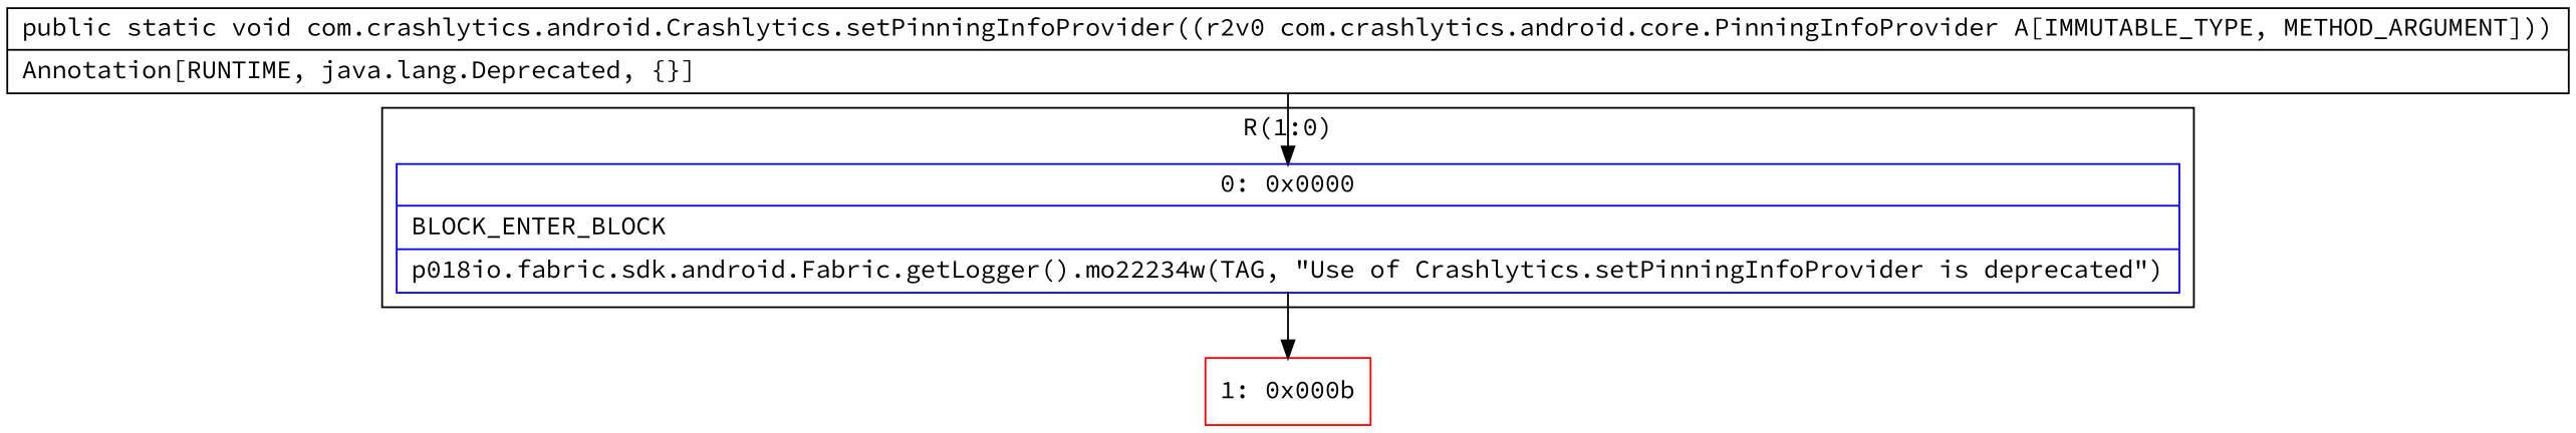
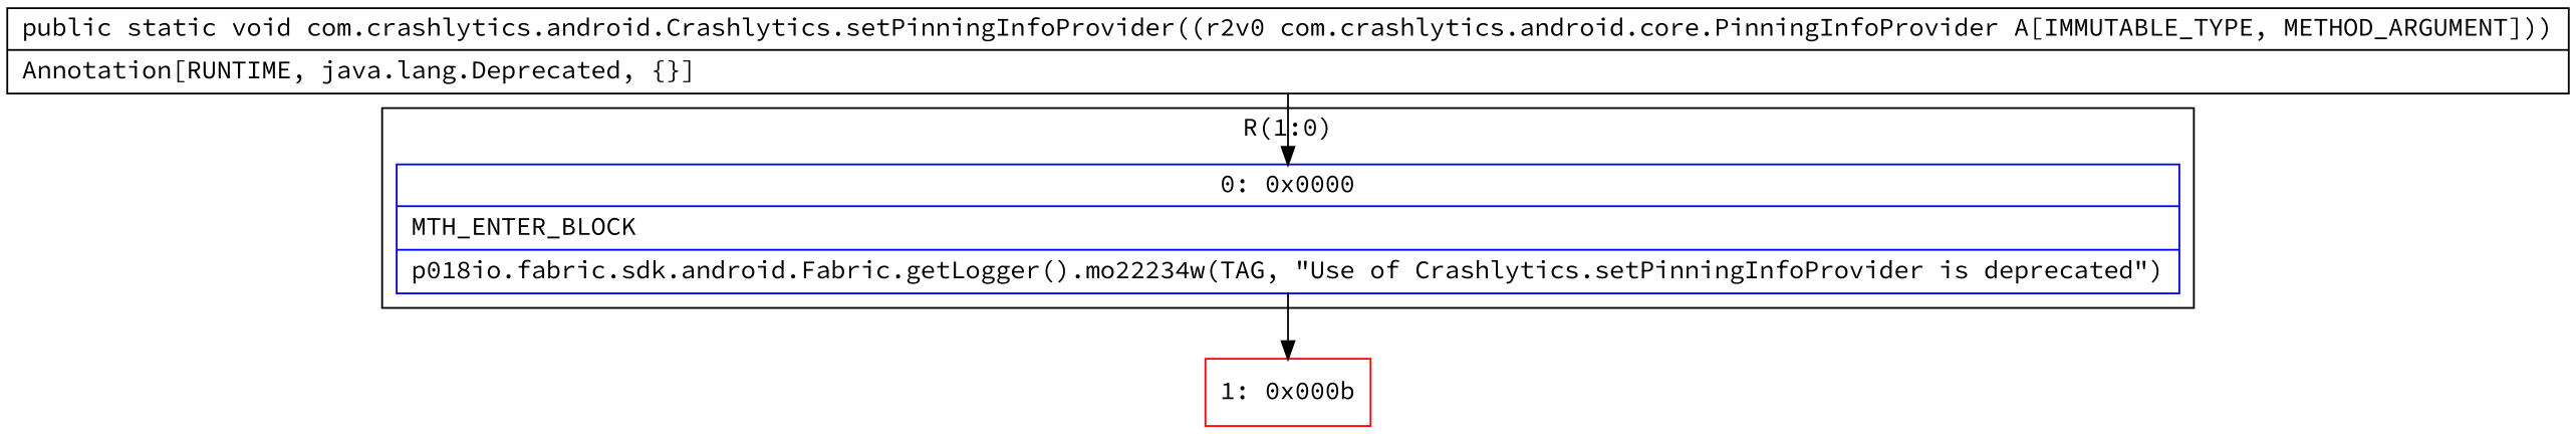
  digraph {
    fontname="Source Code Pro"
    node [shape=record fontname="Source Code Pro"]
    edge [fontname="Source Code Pro"]
-   n1 [color=blue label="{0\:\ 0x0000|BLOCK_ENTER_BLOCK\l|p018io.fabric.sdk.android.Fabric.getLogger().mo22234w(TAG, \"Use of Crashlytics.setPinningInfoProvider is deprecated\")\l}"]
+   n1 [color=blue label="{0\:\ 0x0000|MTH_ENTER_BLOCK\l|p018io.fabric.sdk.android.Fabric.getLogger().mo22234w(TAG, \"Use of Crashlytics.setPinningInfoProvider is deprecated\")\l}"]
    n2 [color=red label="{1\:\ 0x000b}"]
    n3 [label="{public static void com.crashlytics.android.Crashlytics.setPinningInfoProvider((r2v0 com.crashlytics.android.core.PinningInfoProvider A[IMMUTABLE_TYPE, METHOD_ARGUMENT]))  | Annotation[RUNTIME, java.lang.Deprecated, \{\}]\l}"]
    subgraph cluster_1 {
      label="R(1:0)"
      n1
    }
    n1 -> n2
    n3 -> n1
  }
